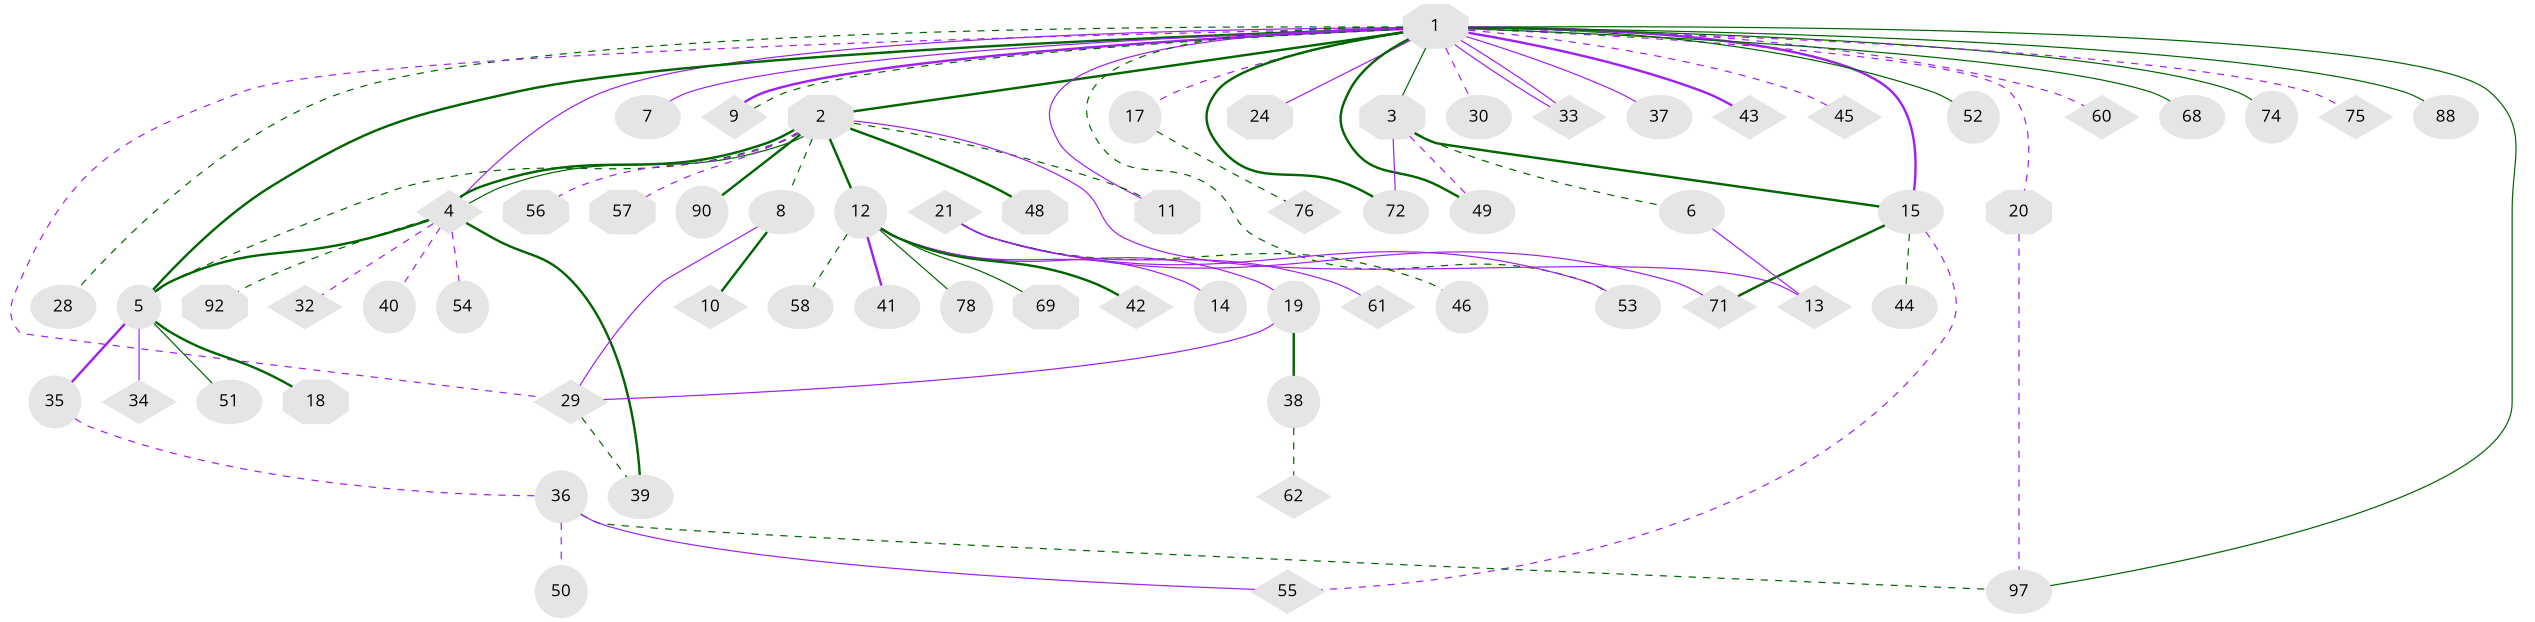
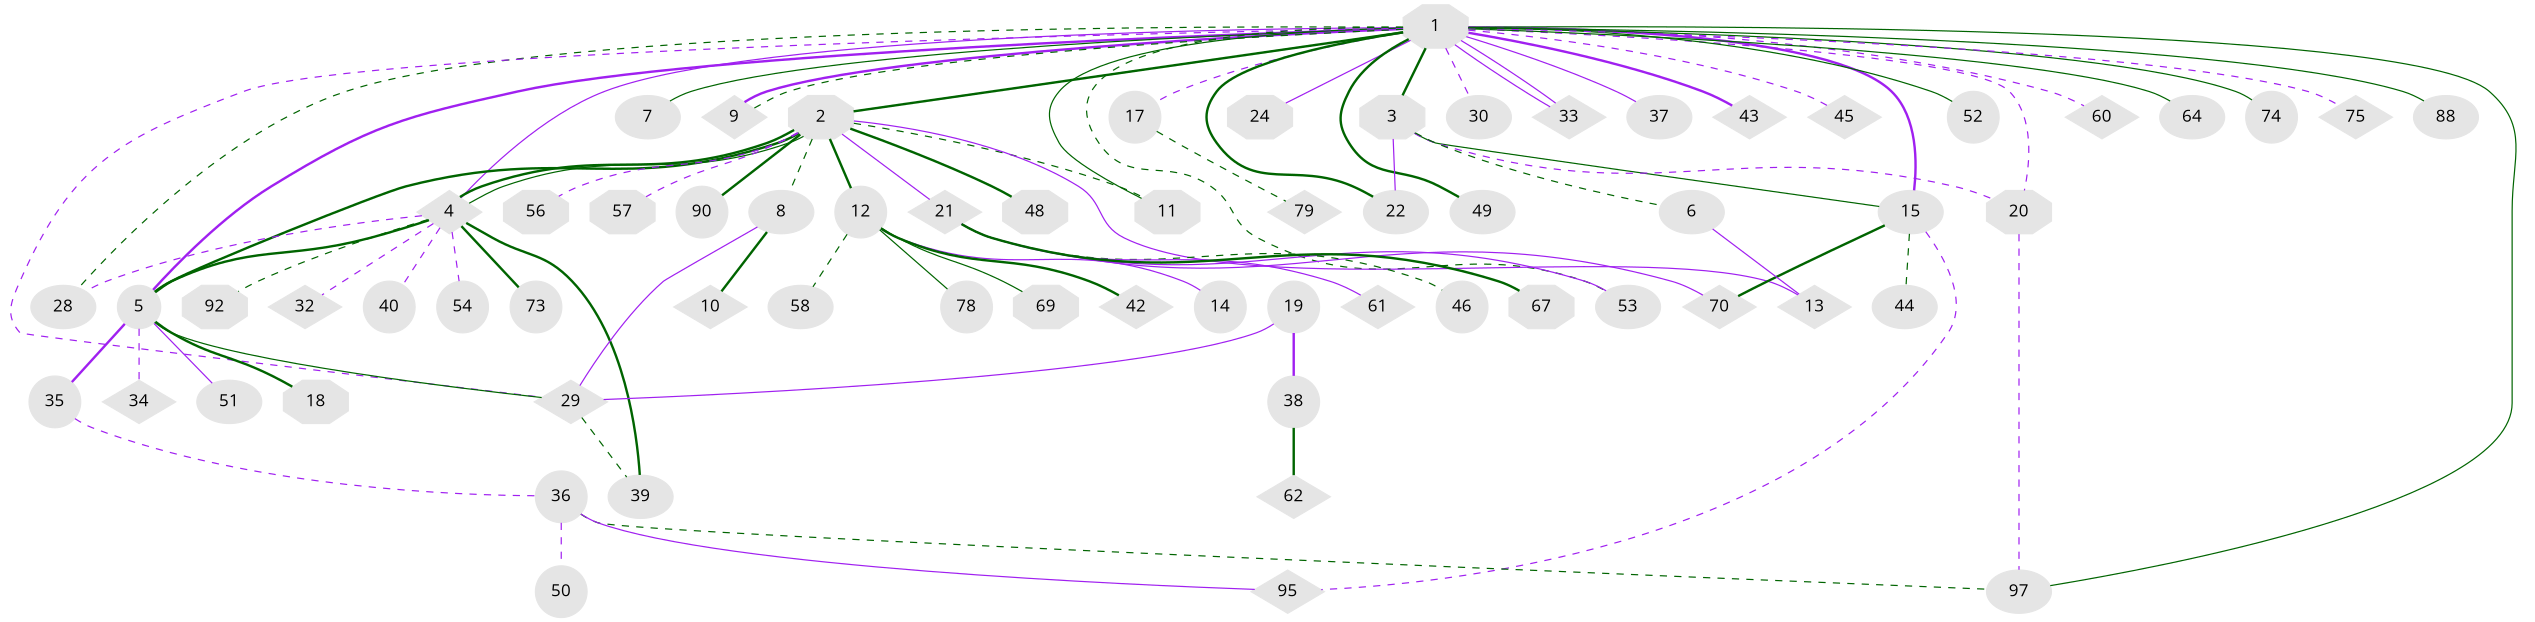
  graph {
    fontname="Open Sans"
    node [color=gray90 fontname="Open Sans" shape=diamond style=filled]
    edge [color=darkgreen fontname="Open Sans" style=dashed]
    1 [shape=octagon]
    2 [shape=octagon]
    3 [shape=octagon]
    4
    5 [shape=circle super="+25+16+26"]
    7 [shape=ellipse]
    9 [super="+82+85"]
    11 [shape=octagon super="+68"]
    15 [shape=ellipse super="+63+31"]
    17 [shape=circle super="+27+81+59"]
    20 [shape=octagon]
-   22 [shape=ellipse label=72]
+   22 [shape=ellipse]
    24 [shape=octagon]
    28 [shape=ellipse super="+86"]
    29 [super="+94"]
    30 [shape=ellipse]
    33
    37 [shape=ellipse]
    43
    45
    49 [shape=ellipse]
    52 [shape=circle]
    53 [shape=ellipse]
    60
-   64 [shape=ellipse label=68]
+   64 [shape=ellipse]
    74 [shape=circle]
    75
    88 [shape=ellipse]
    97 [shape=ellipse]
    8 [shape=ellipse]
    12 [shape=circle]
    13
    21
    48 [shape=octagon]
    56 [shape=octagon]
    57 [shape=octagon]
    90 [shape=circle]
    6 [shape=ellipse super="+89"]
    32
    39 [shape=ellipse super="+96+66+47"]
    40 [shape=circle]
    54 [shape=circle]
+   73 [shape=circle]
    92 [shape=octagon]
    18 [shape=octagon]
    34
    35 [shape=circle]
    51 [shape=ellipse]
    44 [shape=ellipse]
-   55 [super="+72"]
-   70 [label=71]
-   79 [label=76]
+   55 [super="+72" label=95]
+   70
+   79
    10
    14 [shape=circle]
    19 [shape=circle super="+65+87"]
-   41 [shape=ellipse]
    42
    58 [shape=ellipse]
    69 [shape=octagon super="+71"]
    78 [shape=circle]
    46 [shape=circle]
    61
+   67 [shape=octagon]
    36 [shape=circle]
    38 [shape=circle]
    62
    50 [shape=circle]
    1 -- 2 [style=bold]
-   1 -- 3 [style=solid]
+   1 -- 3 [style=bold]
    1 -- 4 [color=purple style=solid]
-   1 -- 5 [style=bold weight=2]
-   1 -- 7 [color=purple style=solid]
+   1 -- 5 [color=purple style=bold weight=2]
+   1 -- 7 [style=solid]
    1 -- 9 [color=purple style=bold]
    1 -- 9
-   1 -- 11 [color=purple style=solid]
+   1 -- 11 [style=solid]
    1 -- 15 [color=purple style=bold weight=2]
    1 -- 17 [color=purple]
    1 -- 20 [color=purple]
    1 -- 22 [style=bold]
    1 -- 24 [color=purple style=solid]
    1 -- 28
    1 -- 29 [color=purple]
    1 -- 30 [color=purple]
    1 -- 33 [color=purple style=solid]
    1 -- 33 [color=purple style=solid]
    1 -- 37 [color=purple style=solid]
    1 -- 43 [color=purple style=bold]
    1 -- 45 [color=purple]
    1 -- 49 [style=bold]
    1 -- 52 [style=solid]
    1 -- 53
    1 -- 60 [color=purple]
    1 -- 64 [style=solid]
    1 -- 74 [style=solid]
    1 -- 75 [color=purple]
    1 -- 88 [style=solid]
    1 -- 97 [style=solid]
    2 -- 4 [style=bold]
    2 -- 4 [style=solid]
-   2 -- 5 [weight=3]
+   2 -- 5 [style=bold weight=3]
    2 -- 11
    2 -- 8
    2 -- 12 [style=bold]
    2 -- 13 [color=purple style=solid]
+   2 -- 21 [color=purple style=solid]
    2 -- 48 [style=bold]
    2 -- 56 [color=purple]
    2 -- 57 [color=purple]
    2 -- 90 [style=bold]
-   3 -- 15 [style=bold]
-   3 -- 49 [color=purple]
+   3 -- 15 [style=solid]
+   3 -- 20 [color=purple]
    3 -- 22 [color=purple style=solid]
    3 -- 6
    4 -- 5 [style=bold]
+   4 -- 28 [color=purple]
    4 -- 32 [color=purple]
    4 -- 39 [style=bold]
    4 -- 40 [color=purple]
    4 -- 54 [color=purple]
+   4 -- 73 [style=bold]
    4 -- 92
+   5 -- 29 [style=solid]
    5 -- 18 [style=bold]
-   5 -- 34 [color=purple style=solid]
+   5 -- 34 [color=purple]
    5 -- 35 [color=purple style=bold]
-   5 -- 51 [style=solid]
+   5 -- 51 [color=purple style=solid]
    15 -- 44
    15 -- 55 [color=purple]
    15 -- 70 [style=bold]
    17 -- 79
    20 -- 97 [color=purple]
    29 -- 39
    8 -- 29 [color=purple style=solid]
    8 -- 10 [style=bold]
    12 -- 14 [color=purple style=solid]
-   12 -- 19 [color=purple style=solid]
-   12 -- 41 [color=purple style=bold]
    12 -- 42 [style=bold]
    12 -- 58
    12 -- 69 [style=solid]
    12 -- 78 [style=solid]
    21 -- 53 [color=purple style=solid]
    21 -- 70 [color=purple style=solid]
    21 -- 46
    21 -- 61 [color=purple style=solid]
+   21 -- 67 [style=bold]
    6 -- 13 [color=purple style=solid]
    35 -- 36 [color=purple]
    19 -- 29 [color=purple style=solid]
-   19 -- 38 [style=bold]
+   19 -- 38 [color=purple style=bold]
    36 -- 97
    36 -- 55 [color=purple style=solid]
    36 -- 50 [color=purple]
-   38 -- 62
+   38 -- 62 [style=bold]
  }
